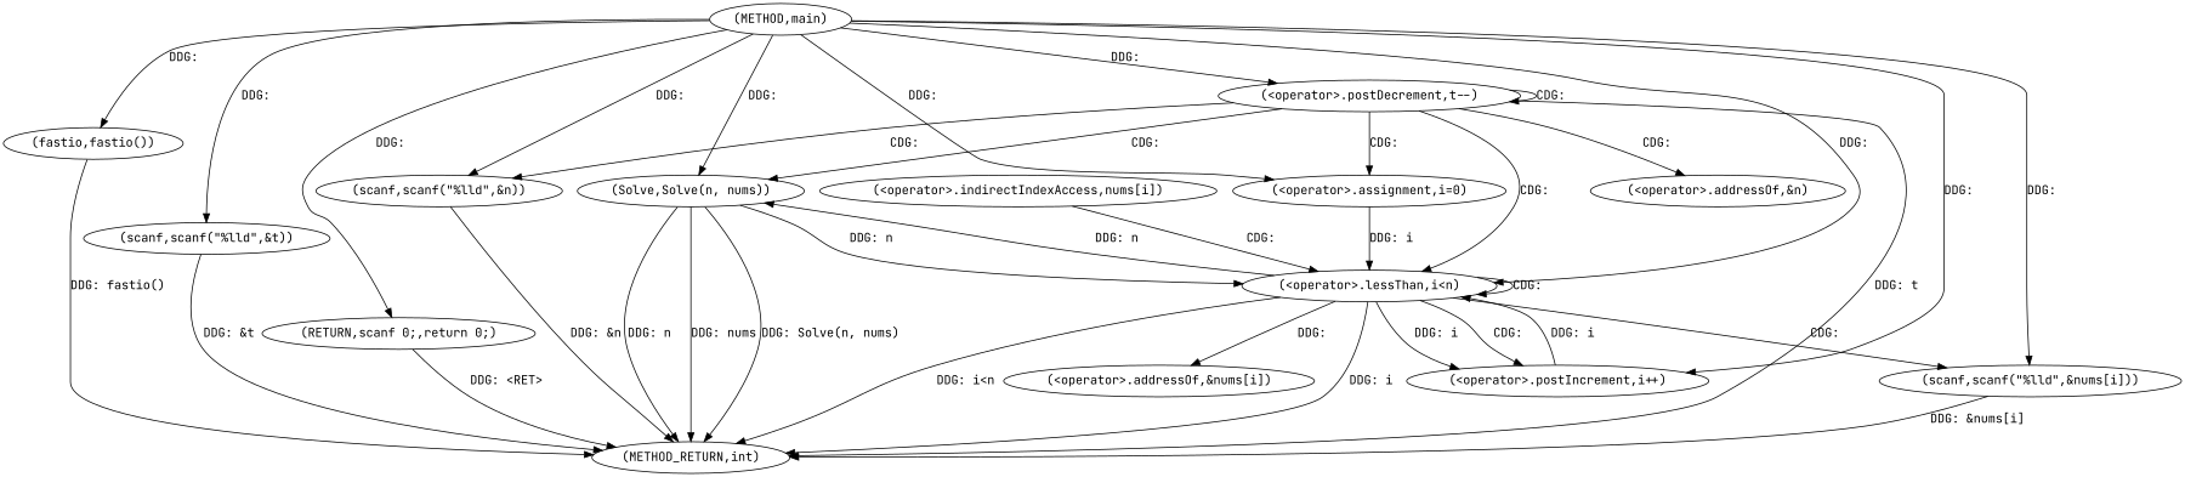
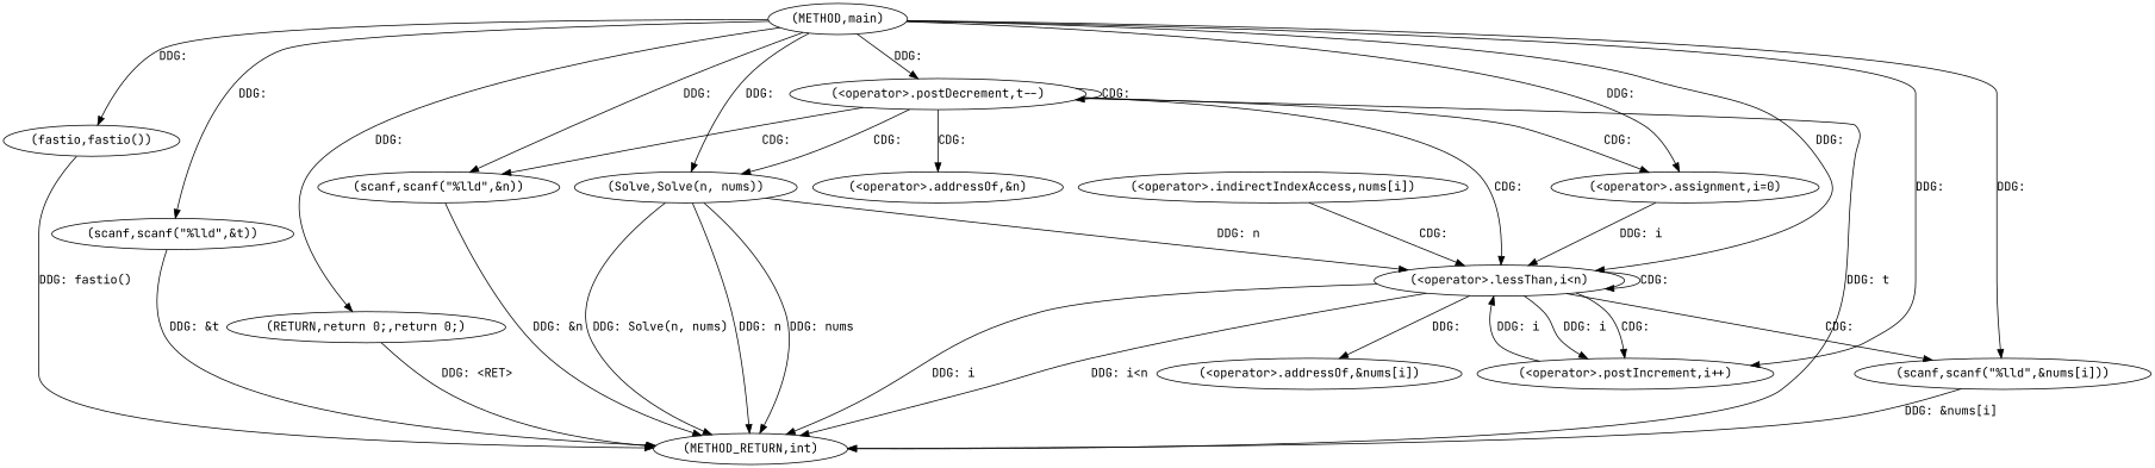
  digraph {
    fontname="JetBrains Mono"
    node [fontname="JetBrains Mono"]
    edge [fontname="JetBrains Mono"]
    n1 [label="(METHOD,main)"]
    n2 [label="(fastio,fastio())"]
    n3 [label="(scanf,scanf(\"%lld\",&t))"]
-   n4 [label="(RETURN,scanf 0;,return 0;)"]
+   n4 [label="(RETURN,return 0;,return 0;)"]
    n5 [label="(<operator>.postDecrement,t--)"]
    n6 [label="(scanf,scanf(\"%lld\",&n))"]
    n7 [label="(Solve,Solve(n, nums))"]
    n8 [label="(<operator>.assignment,i=0)"]
    n9 [label="(<operator>.lessThan,i<n)"]
    n10 [label="(<operator>.postIncrement,i++)"]
    n11 [label="(scanf,scanf(\"%lld\",&nums[i]))"]
    n12 [label="(METHOD_RETURN,int)"]
    n13 [label="(<operator>.addressOf,&n)"]
    n14 [label="(<operator>.addressOf,&nums[i])"]
    n15 [label="(<operator>.indirectIndexAccess,nums[i])"]
    n1 -> n2 [label="DDG: "]
    n1 -> n3 [label="DDG: "]
    n1 -> n4 [label="DDG: "]
    n1 -> n5 [label="DDG: "]
    n1 -> n6 [label="DDG: "]
    n1 -> n7 [label="DDG: "]
    n1 -> n8 [label="DDG: "]
    n1 -> n9 [label="DDG: "]
    n1 -> n10 [label="DDG: "]
    n1 -> n11 [label="DDG: "]
    n2 -> n12 [label="DDG: fastio()"]
    n3 -> n12 [label="DDG: &t"]
    n4 -> n12 [label="DDG: <RET>"]
    n5 -> n5 [label="CDG: "]
    n5 -> n6 [label="CDG: "]
    n5 -> n7 [label="CDG: "]
    n5 -> n8 [label="CDG: "]
    n5 -> n9 [label="CDG: "]
    n5 -> n12 [label="DDG: t"]
    n5 -> n13 [label="CDG: "]
    n6 -> n12 [label="DDG: &n"]
    n7 -> n9 [label="DDG: n"]
    n7 -> n12 [label="DDG: n"]
    n7 -> n12 [label="DDG: nums"]
    n7 -> n12 [label="DDG: Solve(n, nums)"]
    n8 -> n9 [label="DDG: i"]
-   n9 -> n7 [label="DDG: n"]
    n9 -> n9 [label="CDG: "]
    n9 -> n10 [label="DDG: i"]
    n9 -> n10 [label="CDG: "]
    n9 -> n11 [label="CDG: "]
    n9 -> n12 [label="DDG: i"]
    n9 -> n12 [label="DDG: i<n"]
    n9 -> n14 [label="DDG: "]
    n10 -> n9 [label="DDG: i"]
    n11 -> n12 [label="DDG: &nums[i]"]
    n15 -> n9 [label="CDG: "]
  }
